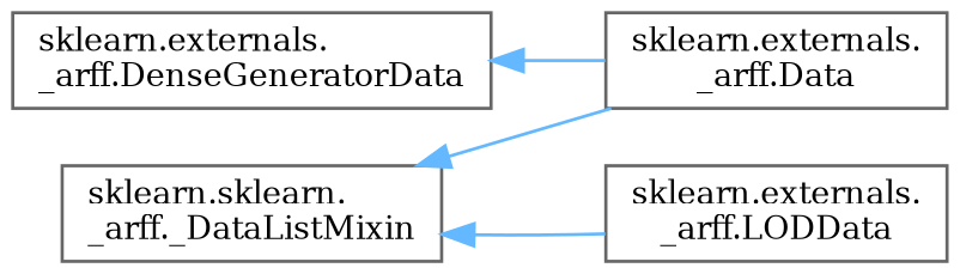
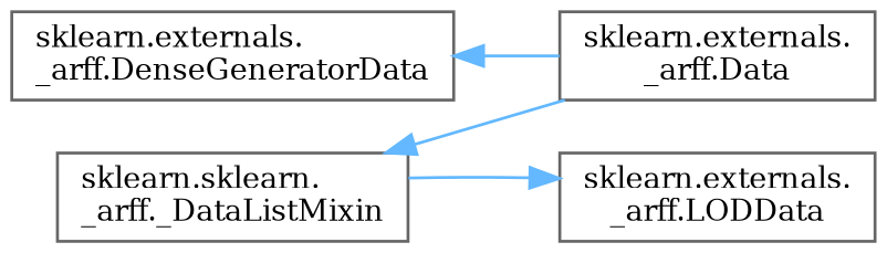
  digraph {
    fontname="DejaVu Serif"
    rankdir=LR
    node [color=grey40 fillcolor=white fontname="DejaVu Serif" fontsize=10 shape=box style=filled]
    edge [color=steelblue1 dir=back fontname="DejaVu Serif" fontsize=10 labelfontname=Helvetica labelfontsize=10 style=solid]
    n1 [height=0.2 label="sklearn.sklearn.\l_arff._DataListMixin" width=0.4]
    n2 [height=0.2 label="sklearn.externals.\l_arff.Data" width=0.4]
    n3 [height=0.2 label="sklearn.externals.\l_arff.LODData" width=0.4]
    n4 [height=0.2 label="sklearn.externals.\l_arff.DenseGeneratorData" width=0.4]
    n1 -> n2
-   n1 -> n3
+   n3 -> n1
    n4 -> n2
  }
